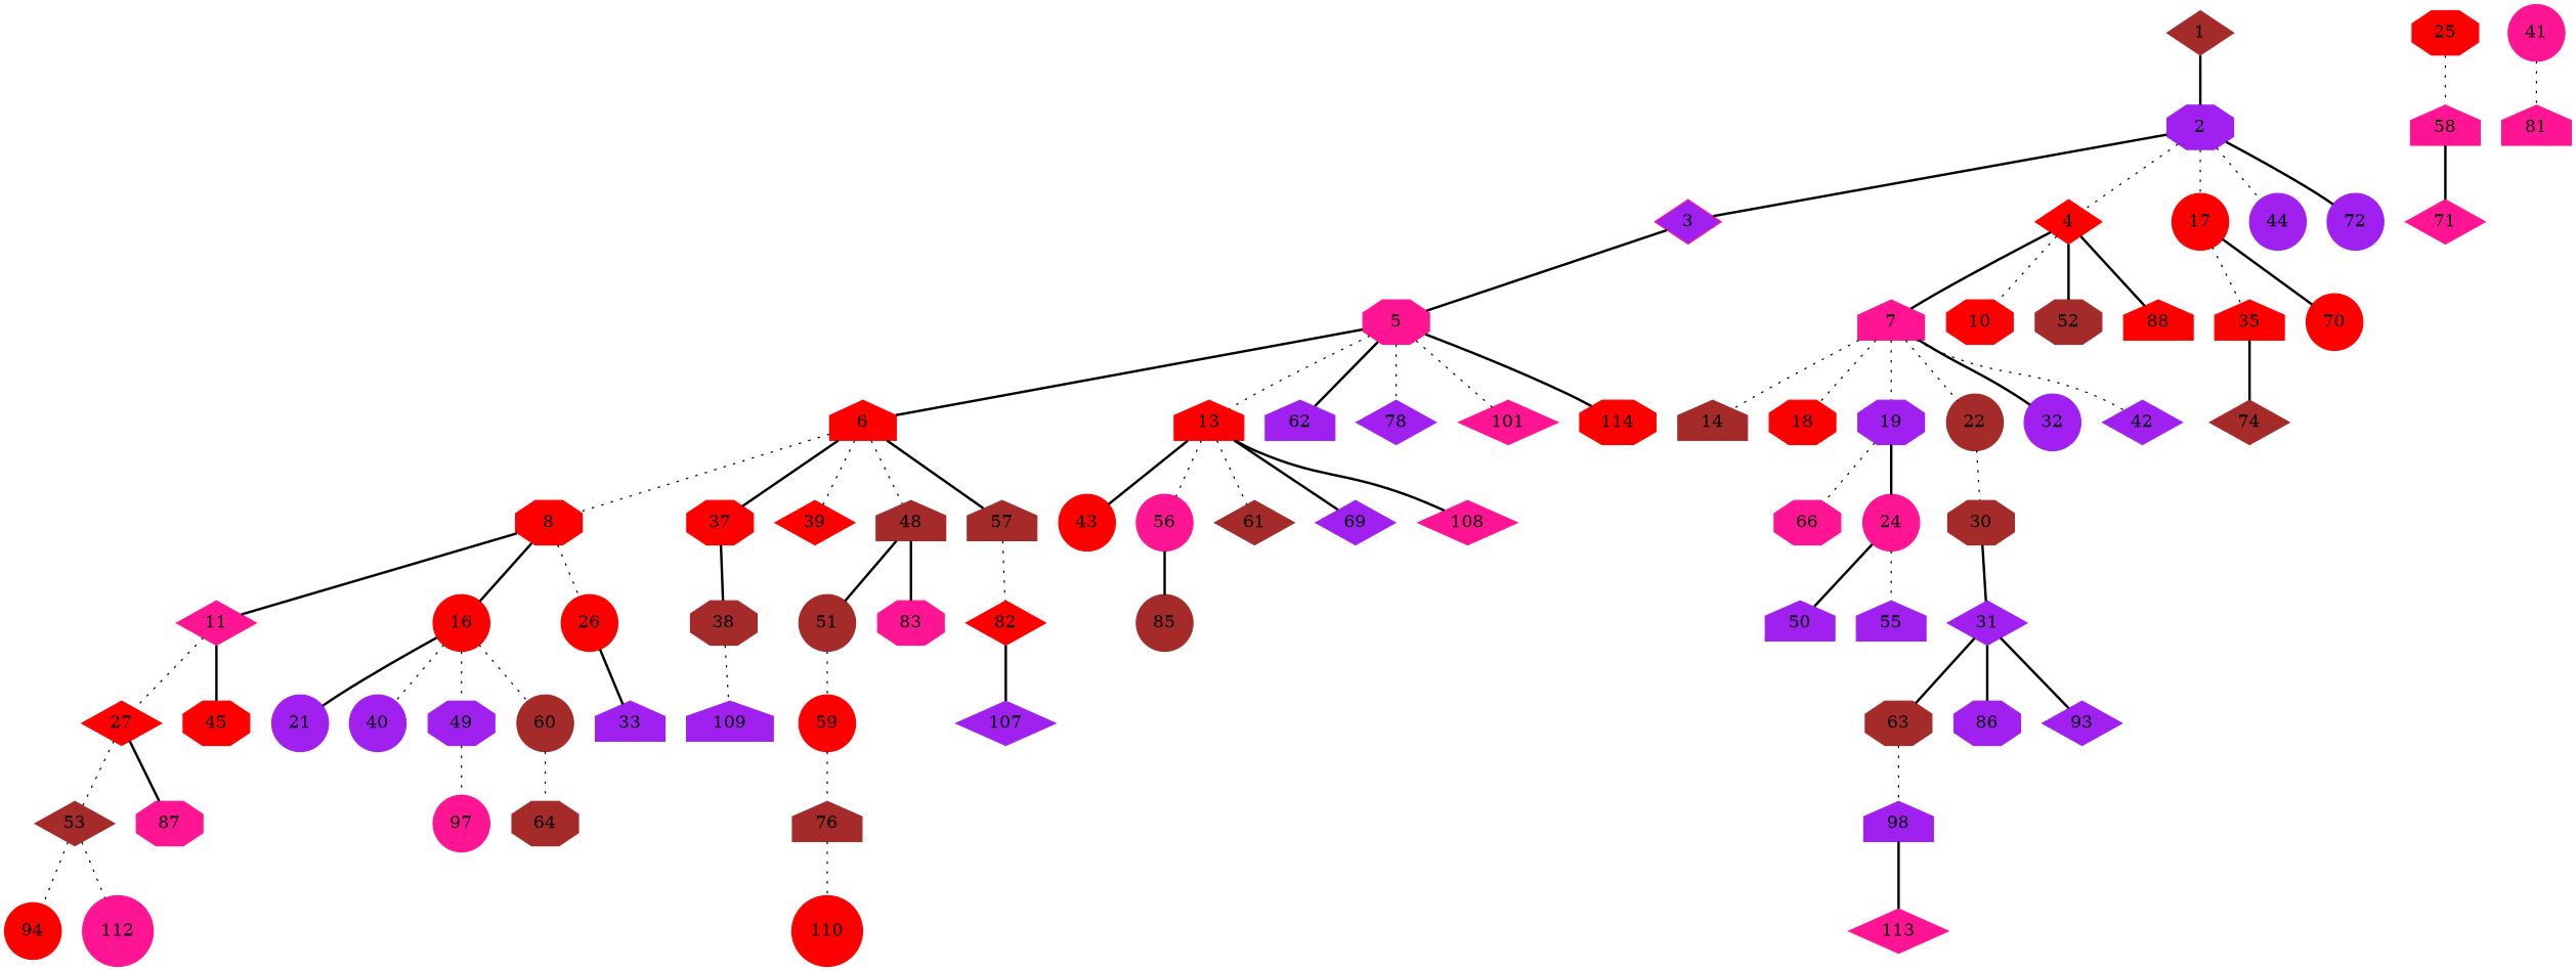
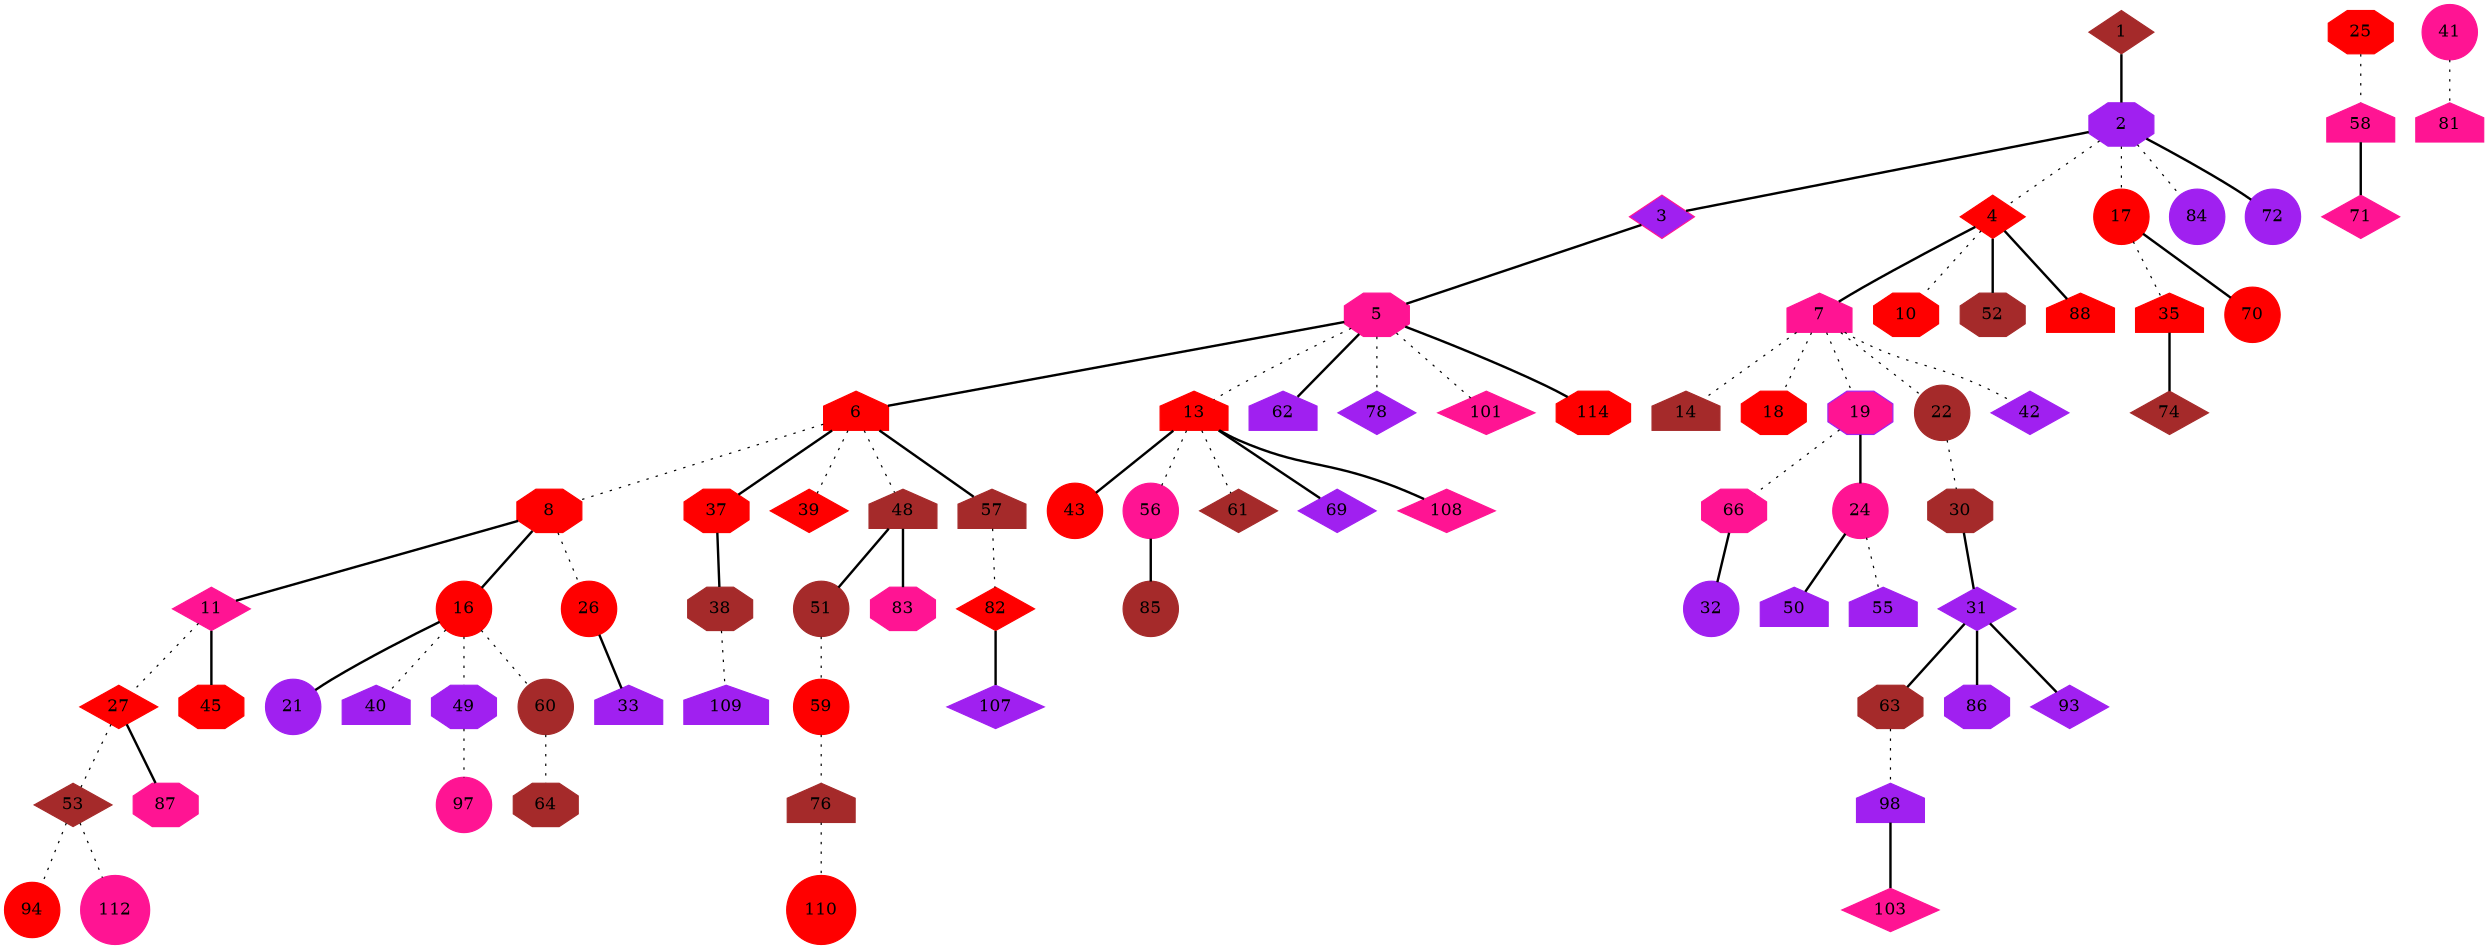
  graph {
    node [color=red shape=circle style=filled]
    edge [style=dotted]
    1 [color=brown shape=diamond]
    2 [color=purple shape=octagon]
    3 [color=deeppink fillcolor=purple shape=diamond super="+47"]
    4 [shape=diamond super="+105"]
    17 [super="+80"]
-   44 [color=purple super="+84"]
+   44 [color=purple super="+84" label=84]
    n7 [color=purple label=72]
    5 [color=deeppink shape=octagon super="+12"]
    7 [color=deeppink shape=house super="+15"]
    10 [shape=octagon super="+29"]
    52 [color=brown shape=octagon super="+116"]
    88 [shape=house super="+106"]
    35 [shape=house super="+113"]
    70
    6 [shape=house super="+34"]
    13 [shape=house super="+23"]
    62 [color=purple shape=house]
    n18 [color=purple label=78 shape=diamond]
    101 [color=deeppink shape=diamond]
    114 [shape=octagon]
    14 [color=brown shape=house super="+46"]
    18 [shape=octagon super="+95"]
-   19 [color=purple shape=octagon super="+73"]
+   19 [color=purple shape=octagon super="+73" fillcolor=deeppink]
    22 [color=brown]
    32 [color=purple]
    42 [color=purple shape=diamond]
    8 [shape=octagon super="+9"]
    37 [shape=octagon super="+115"]
    39 [shape=diamond]
    48 [color=brown shape=house]
    57 [color=brown shape=house super="+89"]
    43
    56 [color=deeppink super="+75"]
    61 [color=brown shape=diamond]
    69 [color=purple shape=diamond]
    108 [color=deeppink shape=diamond]
    11 [color=deeppink shape=diamond]
    16 [super="+28"]
    26 [super="+100"]
    38 [color=brown shape=octagon super="+111"]
    51 [color=brown super="+67"]
    83 [color=deeppink shape=octagon]
    82 [shape=diamond super="+104"]
    66 [color=deeppink shape=octagon]
    24 [color=deeppink]
    30 [color=brown shape=octagon super="+96"]
    27 [shape=diamond super="+91"]
    45 [shape=octagon]
    21 [color=purple]
-   40 [color=purple]
+   40 [color=purple shape=house]
    49 [color=purple shape=octagon]
    60 [color=brown super="+78"]
    33 [color=purple shape=house]
    53 [color=brown shape=diamond super="+90"]
    87 [color=deeppink shape=octagon]
    85 [color=brown]
    97 [color=deeppink]
    64 [color=brown shape=octagon super="+79"]
    74 [color=brown shape=diamond]
    50 [color=purple shape=house]
    55 [color=purple shape=house]
    25 [shape=octagon]
    58 [color=deeppink shape=house super="+65"]
    31 [color=purple shape=diamond super="+36"]
    71 [color=deeppink shape=diamond]
    94 [super="+102"]
    112 [color=deeppink]
    63 [color=brown shape=octagon super="+72"]
    86 [color=purple shape=octagon]
    93 [color=purple shape=diamond]
    98 [color=purple shape=house]
    41 [color=deeppink super="+54"]
    81 [color=deeppink shape=house]
    109 [color=purple shape=house]
    59
    76 [color=brown shape=house]
    107 [color=purple shape=diamond]
    110
-   103 [color=deeppink shape=diamond label=113]
+   103 [color=deeppink shape=diamond]
    1 -- 2 [style=bold]
    2 -- 3 [style=bold]
    2 -- 4
    2 -- 17
    2 -- 44
    2 -- n7 [style=bold]
    3 -- 5 [style=bold]
    4 -- 7 [style=bold]
    4 -- 10
    4 -- 52 [style=bold]
    4 -- 88 [style=bold]
    17 -- 35
    17 -- 70 [style=bold]
    5 -- 6 [style=bold]
    5 -- 13
    5 -- 62 [style=bold]
    5 -- n18
    5 -- 101
    5 -- 114 [style=bold]
    7 -- 14
    7 -- 18
    7 -- 19
    7 -- 22
-   7 -- 32 [style=bold]
+   66 -- 32 [style=bold]
    7 -- 42
    35 -- 74 [style=bold]
    6 -- 8
    6 -- 37 [style=bold]
    6 -- 39
    6 -- 48
    6 -- 57 [style=bold]
    13 -- 43 [style=bold]
    13 -- 56
    13 -- 61
    13 -- 69 [style=bold]
    13 -- 108 [style=bold]
    19 -- 66
    19 -- 24 [style=bold]
    22 -- 30
    8 -- 11 [style=bold]
    8 -- 16 [style=bold]
    8 -- 26
    37 -- 38 [style=bold]
    48 -- 51 [style=bold]
    48 -- 83 [style=bold]
    57 -- 82
    56 -- 85 [style=bold]
    11 -- 27
    11 -- 45 [style=bold]
    16 -- 21 [style=bold]
    16 -- 40
    16 -- 49
    16 -- 60
    26 -- 33 [style=bold]
    38 -- 109
    51 -- 59
    82 -- 107 [style=bold]
    24 -- 50 [style=bold]
    24 -- 55
    30 -- 31 [style=bold]
    27 -- 53
    27 -- 87 [style=bold]
    49 -- 97
    60 -- 64
    53 -- 94
    53 -- 112
    25 -- 58
    58 -- 71 [style=bold]
    31 -- 63 [style=bold]
    31 -- 86 [style=bold]
    31 -- 93 [style=bold]
    63 -- 98
    98 -- 103 [style=bold]
    41 -- 81
    59 -- 76
    76 -- 110
  }
